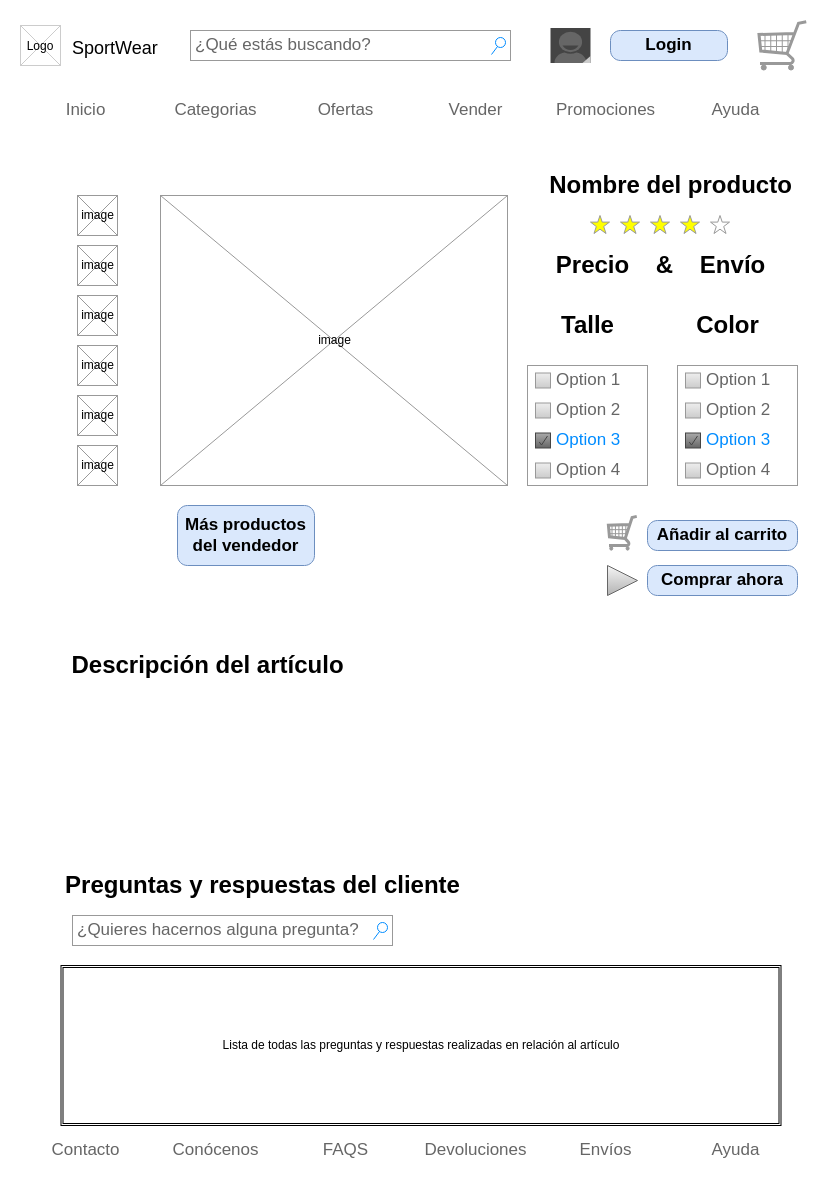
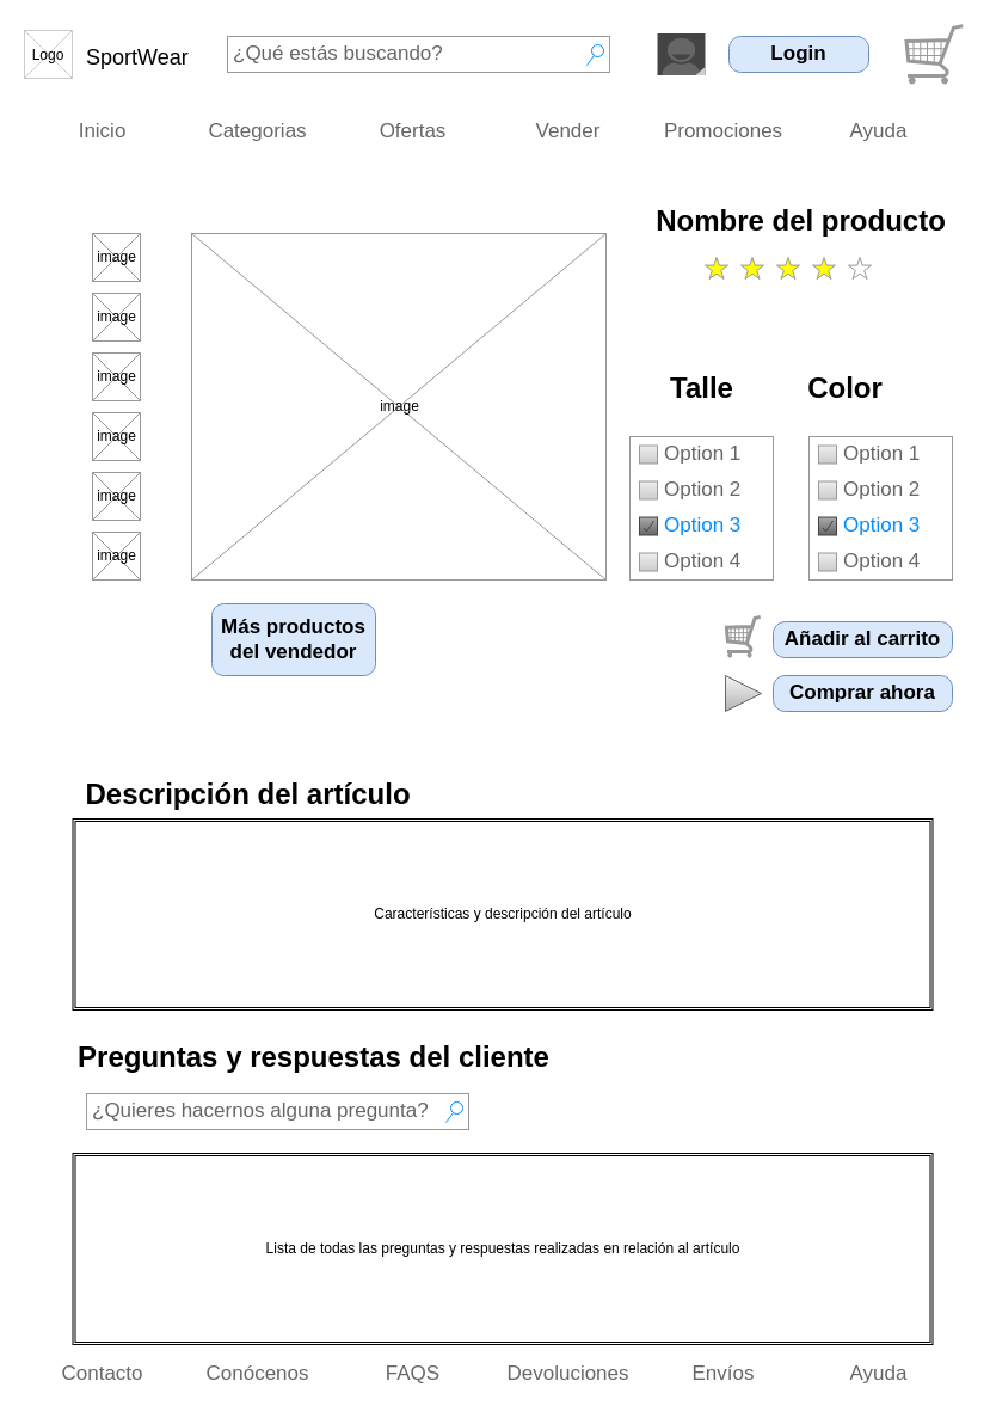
  <mxCell id="0" />
  <mxCell id="1" parent="0" />
  <mxCell id="2" value="SportWear" style="text;spacingTop=-5;fontSize=18;fontStyle=0" parent="1" vertex="1"><mxGeometry x="70" y="35" width="90" height="20" as="geometry" /></mxCell>
  <mxCell id="3" value="" style="verticalLabelPosition=bottom;verticalAlign=top;strokeWidth=1;shape=mxgraph.mockup.graphics.iconGrid;strokeColor=#CCCCCC;gridSize=1,1;" parent="1" vertex="1"><mxGeometry x="20" y="25" width="40" height="40" as="geometry" /></mxCell>
  <mxCell id="4" value="Logo" style="text;spacingTop=-5;align=center;verticalAlign=middle;" parent="1" vertex="1"><mxGeometry x="20" y="27.5" width="40" height="40" as="geometry" /></mxCell>
  <mxCell id="5" value="¿Qué estás buscando?" style="strokeWidth=1;shadow=0;dashed=0;align=center;html=1;shape=mxgraph.mockup.forms.searchBox;strokeColor=#999999;mainText=;strokeColor2=#008cff;fontColor=#666666;fontSize=17;align=left;spacingLeft=3;" vertex="1" parent="1"><mxGeometry x="190" y="30" width="320" height="30" as="geometry" /></mxCell>
  <mxCell id="6" value="" style="verticalLabelPosition=bottom;shadow=0;dashed=0;align=center;html=1;verticalAlign=top;strokeWidth=1;shape=mxgraph.mockup.misc.shoppingCart;strokeColor=#999999;" vertex="1" parent="1"><mxGeometry x="757" y="20" width="50" height="50" as="geometry" /></mxCell>
  <mxCell id="7" value="" style="verticalLabelPosition=bottom;verticalAlign=top;html=1;shadow=0;dashed=0;strokeWidth=1;shape=mxgraph.android.contact_badge_normal;align=center;" vertex="1" parent="1"><mxGeometry x="550" y="27.5" width="40" height="35" as="geometry" /></mxCell>
  <mxCell id="8" value="Login" style="strokeWidth=1;shadow=0;dashed=0;align=center;html=1;shape=mxgraph.mockup.buttons.button;mainText=;buttonStyle=round;fontSize=17;fontStyle=1;whiteSpace=wrap;fillColor=#dae8fc;strokeColor=#6c8ebf;" vertex="1" parent="1"><mxGeometry x="610" y="30" width="117" height="30" as="geometry" /></mxCell>
  <mxCell id="9" value="" style="strokeWidth=1;shadow=0;dashed=0;align=center;html=1;shape=mxgraph.mockup.forms.rrect;rSize=0;strokeColor=none;" vertex="1" parent="1"><mxGeometry x="20" y="95" width="780" height="30" as="geometry" /></mxCell>
  <mxCell id="10" value="Inicio" style="strokeColor=inherit;fillColor=inherit;gradientColor=inherit;strokeWidth=1;shadow=0;dashed=0;align=center;html=1;shape=mxgraph.mockup.forms.rrect;rSize=0;fontSize=17;fontColor=#666666;" vertex="1" parent="9"><mxGeometry width="130" height="30" as="geometry" /></mxCell>
  <mxCell id="11" value="Categorias" style="strokeColor=inherit;fillColor=inherit;gradientColor=inherit;strokeWidth=1;shadow=0;dashed=0;align=center;html=1;shape=mxgraph.mockup.forms.rrect;rSize=0;fontSize=17;fontColor=#666666;" vertex="1" parent="9"><mxGeometry x="130" width="130" height="30" as="geometry" /></mxCell>
  <mxCell id="12" value="Ofertas" style="strokeColor=inherit;fillColor=inherit;gradientColor=inherit;strokeWidth=1;shadow=0;dashed=0;align=center;html=1;shape=mxgraph.mockup.forms.rrect;rSize=0;fontSize=17;fontColor=#666666;" vertex="1" parent="9"><mxGeometry x="260" width="130" height="30" as="geometry" /></mxCell>
  <mxCell id="13" value="Vender" style="strokeColor=inherit;fillColor=inherit;gradientColor=inherit;strokeWidth=1;shadow=0;dashed=0;align=center;html=1;shape=mxgraph.mockup.forms.rrect;rSize=0;fontSize=17;fontColor=#666666;" vertex="1" parent="9"><mxGeometry x="390" width="130" height="30" as="geometry" /></mxCell>
  <mxCell id="14" value="Promociones" style="strokeColor=inherit;fillColor=inherit;gradientColor=inherit;strokeWidth=1;shadow=0;dashed=0;align=center;html=1;shape=mxgraph.mockup.forms.rrect;rSize=0;fontSize=17;fontColor=#666666;" vertex="1" parent="9"><mxGeometry x="520" width="130" height="30" as="geometry" /></mxCell>
  <mxCell id="15" value="Ayuda" style="strokeColor=inherit;fillColor=inherit;gradientColor=inherit;strokeWidth=1;shadow=0;dashed=0;align=center;html=1;shape=mxgraph.mockup.forms.rrect;rSize=0;fontSize=17;fontColor=#666666;" vertex="1" parent="9"><mxGeometry x="650" width="130" height="30" as="geometry" /></mxCell>
  <mxCell id="16" value="" style="strokeWidth=1;shadow=0;dashed=1;align=center;html=1;shape=mxgraph.mockup.forms.rrect;rSize=0;strokeColor=none;dashPattern=1 4;" vertex="1" parent="1"><mxGeometry x="20" y="1135" width="780" height="30" as="geometry" /></mxCell>
  <mxCell id="17" value="Contacto" style="strokeColor=inherit;fillColor=inherit;gradientColor=inherit;strokeWidth=1;shadow=0;dashed=0;align=center;html=1;shape=mxgraph.mockup.forms.rrect;rSize=0;fontSize=17;fontColor=#666666;" vertex="1" parent="16"><mxGeometry width="130" height="30" as="geometry" /></mxCell>
  <mxCell id="18" value="Conócenos" style="strokeColor=inherit;fillColor=inherit;gradientColor=inherit;strokeWidth=1;shadow=0;dashed=0;align=center;html=1;shape=mxgraph.mockup.forms.rrect;rSize=0;fontSize=17;fontColor=#666666;" vertex="1" parent="16"><mxGeometry x="130" width="130" height="30" as="geometry" /></mxCell>
  <mxCell id="19" value="FAQS" style="strokeColor=inherit;fillColor=inherit;gradientColor=inherit;strokeWidth=1;shadow=0;dashed=0;align=center;html=1;shape=mxgraph.mockup.forms.rrect;rSize=0;fontSize=17;fontColor=#666666;" vertex="1" parent="16"><mxGeometry x="260" width="130" height="30" as="geometry" /></mxCell>
  <mxCell id="20" value="Devoluciones" style="strokeColor=inherit;fillColor=inherit;gradientColor=inherit;strokeWidth=1;shadow=0;dashed=0;align=center;html=1;shape=mxgraph.mockup.forms.rrect;rSize=0;fontSize=17;fontColor=#666666;" vertex="1" parent="16"><mxGeometry x="390" width="130" height="30" as="geometry" /></mxCell>
  <mxCell id="21" value="Envíos" style="strokeColor=inherit;fillColor=inherit;gradientColor=inherit;strokeWidth=1;shadow=0;dashed=0;align=center;html=1;shape=mxgraph.mockup.forms.rrect;rSize=0;fontSize=17;fontColor=#666666;" vertex="1" parent="16"><mxGeometry x="520" width="130" height="30" as="geometry" /></mxCell>
  <mxCell id="22" value="Ayuda" style="strokeColor=inherit;fillColor=inherit;gradientColor=inherit;strokeWidth=1;shadow=0;dashed=0;align=center;html=1;shape=mxgraph.mockup.forms.rrect;rSize=0;fontSize=17;fontColor=#666666;" vertex="1" parent="16"><mxGeometry x="650" width="130" height="30" as="geometry" /></mxCell>
  <mxCell id="23" value="" style="verticalLabelPosition=bottom;shadow=0;dashed=0;align=center;html=1;verticalAlign=top;strokeWidth=1;shape=mxgraph.mockup.graphics.simpleIcon;strokeColor=#999999;dashPattern=1 4;gradientColor=none;" vertex="1" parent="1"><mxGeometry x="160" y="195" width="347" height="290" as="geometry" /></mxCell>
  <mxCell id="24" value="image" style="text;html=1;align=center;verticalAlign=middle;resizable=0;points=[];autosize=1;" vertex="1" parent="1"><mxGeometry x="308.5" y="330" width="50" height="20" as="geometry" /></mxCell>
  <mxCell id="25" value="" style="verticalLabelPosition=bottom;shadow=0;dashed=0;align=center;html=1;verticalAlign=top;strokeWidth=1;shape=mxgraph.mockup.graphics.simpleIcon;strokeColor=#999999;dashPattern=1 4;gradientColor=none;" vertex="1" parent="1"><mxGeometry x="77" y="195" width="40" height="40" as="geometry" /></mxCell>
  <mxCell id="26" value="" style="verticalLabelPosition=bottom;shadow=0;dashed=0;align=center;html=1;verticalAlign=top;strokeWidth=1;shape=mxgraph.mockup.graphics.simpleIcon;strokeColor=#999999;dashPattern=1 4;gradientColor=none;" vertex="1" parent="1"><mxGeometry x="77" y="245" width="40" height="40" as="geometry" /></mxCell>
  <mxCell id="27" value="" style="verticalLabelPosition=bottom;shadow=0;dashed=0;align=center;html=1;verticalAlign=top;strokeWidth=1;shape=mxgraph.mockup.graphics.simpleIcon;strokeColor=#999999;dashPattern=1 4;gradientColor=none;" vertex="1" parent="1"><mxGeometry x="77" y="295" width="40" height="40" as="geometry" /></mxCell>
  <mxCell id="28" value="" style="verticalLabelPosition=bottom;shadow=0;dashed=0;align=center;html=1;verticalAlign=top;strokeWidth=1;shape=mxgraph.mockup.graphics.simpleIcon;strokeColor=#999999;dashPattern=1 4;gradientColor=none;" vertex="1" parent="1"><mxGeometry x="77" y="345" width="40" height="40" as="geometry" /></mxCell>
  <mxCell id="29" value="" style="verticalLabelPosition=bottom;shadow=0;dashed=0;align=center;html=1;verticalAlign=top;strokeWidth=1;shape=mxgraph.mockup.graphics.simpleIcon;strokeColor=#999999;dashPattern=1 4;gradientColor=none;" vertex="1" parent="1"><mxGeometry x="77" y="395" width="40" height="40" as="geometry" /></mxCell>
  <mxCell id="30" value="" style="verticalLabelPosition=bottom;shadow=0;dashed=0;align=center;html=1;verticalAlign=top;strokeWidth=1;shape=mxgraph.mockup.graphics.simpleIcon;strokeColor=#999999;dashPattern=1 4;gradientColor=none;" vertex="1" parent="1"><mxGeometry x="77" y="445" width="40" height="40" as="geometry" /></mxCell>
  <mxCell id="31" value="image" style="text;html=1;align=center;verticalAlign=middle;resizable=0;points=[];autosize=1;" vertex="1" parent="1"><mxGeometry x="72" y="205" width="50" height="20" as="geometry" /></mxCell>
  <mxCell id="32" value="image" style="text;html=1;align=center;verticalAlign=middle;resizable=0;points=[];autosize=1;" vertex="1" parent="1"><mxGeometry x="72" y="255" width="50" height="20" as="geometry" /></mxCell>
  <mxCell id="33" value="image" style="text;html=1;align=center;verticalAlign=middle;resizable=0;points=[];autosize=1;" vertex="1" parent="1"><mxGeometry x="72" y="305" width="50" height="20" as="geometry" /></mxCell>
  <mxCell id="34" value="image" style="text;html=1;align=center;verticalAlign=middle;resizable=0;points=[];autosize=1;" vertex="1" parent="1"><mxGeometry x="72" y="405" width="50" height="20" as="geometry" /></mxCell>
  <mxCell id="35" value="image" style="text;html=1;align=center;verticalAlign=middle;resizable=0;points=[];autosize=1;" vertex="1" parent="1"><mxGeometry x="72" y="355" width="50" height="20" as="geometry" /></mxCell>
  <mxCell id="36" value="image" style="text;html=1;align=center;verticalAlign=middle;resizable=0;points=[];autosize=1;" vertex="1" parent="1"><mxGeometry x="72" y="455" width="50" height="20" as="geometry" /></mxCell>
  <mxCell id="37" value="" style="verticalLabelPosition=bottom;shadow=0;dashed=0;align=center;html=1;verticalAlign=top;strokeWidth=1;shape=mxgraph.mockup.misc.rating;strokeColor=#999999;fillColor=#ffff00;emptyFillColor=#ffffff;grade=4;ratingScale=5;ratingStyle=star;dashPattern=1 4;" vertex="1" parent="1"><mxGeometry x="590" y="215" width="98.5" height="20" as="geometry" /></mxCell>
  <mxCell id="38" value="" style="strokeWidth=1;shadow=0;dashed=0;align=center;html=1;shape=mxgraph.mockup.forms.rrect;rSize=0;strokeColor=#999999;fillColor=#ffffff;recursiveResize=0;dashPattern=1 4;gradientColor=none;gradientDirection=north;" vertex="1" parent="1"><mxGeometry x="527" y="365" width="120" height="120" as="geometry" /></mxCell>
  <mxCell id="39" value="Option 1" style="strokeWidth=1;shadow=0;dashed=0;align=center;html=1;shape=mxgraph.mockup.forms.rrect;rSize=0;fillColor=#eeeeee;strokeColor=#999999;gradientColor=#cccccc;align=left;spacingLeft=4;fontSize=17;fontColor=#666666;labelPosition=right;" vertex="1" parent="38"><mxGeometry x="8" y="7.5" width="15" height="15" as="geometry" /></mxCell>
  <mxCell id="40" value="Option 2" style="strokeWidth=1;shadow=0;dashed=0;align=center;html=1;shape=mxgraph.mockup.forms.rrect;rSize=0;fillColor=#eeeeee;strokeColor=#999999;gradientColor=#cccccc;align=left;spacingLeft=4;fontSize=17;fontColor=#666666;labelPosition=right;" vertex="1" parent="38"><mxGeometry x="8" y="37.5" width="15" height="15" as="geometry" /></mxCell>
  <mxCell id="41" value="Option 3" style="strokeWidth=1;shadow=0;dashed=0;align=center;html=1;shape=mxgraph.mockup.forms.checkbox;rSize=0;resizable=0;fillColor=#aaaaaa;strokeColor=#444444;gradientColor=#666666;align=left;spacingLeft=4;fontSize=17;fontColor=#008cff;labelPosition=right;" vertex="1" parent="38"><mxGeometry x="8" y="67.5" width="15" height="15" as="geometry" /></mxCell>
  <mxCell id="42" value="Option 4" style="strokeWidth=1;shadow=0;dashed=0;align=center;html=1;shape=mxgraph.mockup.forms.rrect;rSize=0;fillColor=#eeeeee;strokeColor=#999999;gradientColor=#cccccc;align=left;spacingLeft=4;fontSize=17;fontColor=#666666;labelPosition=right;" vertex="1" parent="38"><mxGeometry x="8" y="97.5" width="15" height="15" as="geometry" /></mxCell>
  <mxCell id="43" value="Nombre del producto" style="text;strokeColor=none;fillColor=none;html=1;fontSize=24;fontStyle=1;verticalAlign=middle;align=center;dashed=1;dashPattern=1 4;" vertex="1" parent="1"><mxGeometry x="620" y="165" width="100" height="40" as="geometry" /></mxCell>
  <mxCell id="44" value="Talle" style="text;strokeColor=none;fillColor=none;html=1;fontSize=24;fontStyle=1;verticalAlign=middle;align=center;dashed=1;dashPattern=1 4;" vertex="1" parent="1"><mxGeometry x="537" y="305" width="100" height="40" as="geometry" /></mxCell>
- <mxCell id="45" value="Color" style="text;strokeColor=none;fillColor=none;html=1;fontSize=24;fontStyle=1;verticalAlign=middle;align=center;dashed=1;dashPattern=1 4;" vertex="1" parent="1"><mxGeometry x="677" y="305" width="100" height="40" as="geometry" /></mxCell>
+ <mxCell id="45" value="Color" style="text;strokeColor=none;fillColor=none;html=1;fontSize=24;fontStyle=1;verticalAlign=middle;align=center;dashed=1;dashPattern=1 4;" vertex="1" parent="1"><mxGeometry x="657" y="305" width="100" height="40" as="geometry" /></mxCell>
  <mxCell id="46" value="" style="strokeWidth=1;shadow=0;dashed=0;align=center;html=1;shape=mxgraph.mockup.forms.rrect;rSize=0;strokeColor=#999999;fillColor=#ffffff;recursiveResize=0;dashPattern=1 4;gradientColor=none;gradientDirection=north;" vertex="1" parent="1"><mxGeometry x="677" y="365" width="120" height="120" as="geometry" /></mxCell>
  <mxCell id="47" value="Option 1" style="strokeWidth=1;shadow=0;dashed=0;align=center;html=1;shape=mxgraph.mockup.forms.rrect;rSize=0;fillColor=#eeeeee;strokeColor=#999999;gradientColor=#cccccc;align=left;spacingLeft=4;fontSize=17;fontColor=#666666;labelPosition=right;" vertex="1" parent="46"><mxGeometry x="8" y="7.5" width="15" height="15" as="geometry" /></mxCell>
  <mxCell id="48" value="Option 2" style="strokeWidth=1;shadow=0;dashed=0;align=center;html=1;shape=mxgraph.mockup.forms.rrect;rSize=0;fillColor=#eeeeee;strokeColor=#999999;gradientColor=#cccccc;align=left;spacingLeft=4;fontSize=17;fontColor=#666666;labelPosition=right;" vertex="1" parent="46"><mxGeometry x="8" y="37.5" width="15" height="15" as="geometry" /></mxCell>
  <mxCell id="49" value="Option 3" style="strokeWidth=1;shadow=0;dashed=0;align=center;html=1;shape=mxgraph.mockup.forms.checkbox;rSize=0;resizable=0;fillColor=#aaaaaa;strokeColor=#444444;gradientColor=#666666;align=left;spacingLeft=4;fontSize=17;fontColor=#008cff;labelPosition=right;" vertex="1" parent="46"><mxGeometry x="8" y="67.5" width="15" height="15" as="geometry" /></mxCell>
  <mxCell id="50" value="Option 4" style="strokeWidth=1;shadow=0;dashed=0;align=center;html=1;shape=mxgraph.mockup.forms.rrect;rSize=0;fillColor=#eeeeee;strokeColor=#999999;gradientColor=#cccccc;align=left;spacingLeft=4;fontSize=17;fontColor=#666666;labelPosition=right;" vertex="1" parent="46"><mxGeometry x="8" y="97.5" width="15" height="15" as="geometry" /></mxCell>
- <mxCell id="51" value="Precio&amp;nbsp; &amp;nbsp; &amp;amp;&amp;nbsp; &amp;nbsp; Envío" style="text;strokeColor=none;fillColor=none;html=1;fontSize=24;fontStyle=1;verticalAlign=middle;align=center;dashed=1;dashPattern=1 4;" vertex="1" parent="1"><mxGeometry x="530" y="245" width="260" height="40" as="geometry" /></mxCell>
+ <mxCell id="52" value="Características y descripción del artículo" style="shape=ext;double=1;rounded=0;whiteSpace=wrap;html=1;strokeColor=#000000;strokeWidth=1;gradientColor=none;align=center;fillColor=#ffffff;" vertex="1" parent="1"><mxGeometry x="60.5" y="685" width="720" height="160" as="geometry" /></mxCell>
  <mxCell id="53" value="Descripción del artículo" style="text;strokeColor=none;fillColor=none;html=1;fontSize=24;fontStyle=1;verticalAlign=middle;align=center;dashed=1;dashPattern=1 4;" vertex="1" parent="1"><mxGeometry x="53.5" y="645" width="307" height="40" as="geometry" /></mxCell>
  <mxCell id="54" value="Preguntas y respuestas del cliente" style="text;strokeColor=none;fillColor=none;html=1;fontSize=24;fontStyle=1;verticalAlign=middle;align=center;dashed=1;dashPattern=1 4;" vertex="1" parent="1"><mxGeometry x="53.5" y="865" width="417" height="40" as="geometry" /></mxCell>
  <mxCell id="55" value="Lista de todas las preguntas y respuestas realizadas en relación al artículo" style="shape=ext;double=1;rounded=0;whiteSpace=wrap;html=1;strokeColor=#000000;strokeWidth=1;gradientColor=none;align=center;" vertex="1" parent="1"><mxGeometry x="60.5" y="965" width="720" height="160" as="geometry" /></mxCell>
  <mxCell id="56" value="Más productos del vendedor" style="strokeWidth=1;shadow=0;dashed=0;align=center;html=1;shape=mxgraph.mockup.buttons.button;mainText=;buttonStyle=round;fontSize=17;fontStyle=1;whiteSpace=wrap;fillColor=#dae8fc;strokeColor=#6c8ebf;" vertex="1" parent="1"><mxGeometry x="177" y="505" width="137" height="60" as="geometry" /></mxCell>
  <mxCell id="57" value="¿Quieres hacernos alguna pregunta?" style="strokeWidth=1;shadow=0;dashed=0;align=center;html=1;shape=mxgraph.mockup.forms.searchBox;strokeColor=#999999;mainText=;strokeColor2=#008cff;fontColor=#666666;fontSize=17;align=left;spacingLeft=3;" vertex="1" parent="1"><mxGeometry x="72" y="915" width="320" height="30" as="geometry" /></mxCell>
  <mxCell id="58" value="Añadir al carrito&lt;br&gt;" style="strokeWidth=1;shadow=0;dashed=0;align=center;html=1;shape=mxgraph.mockup.buttons.button;mainText=;buttonStyle=round;fontSize=17;fontStyle=1;whiteSpace=wrap;fillColor=#dae8fc;strokeColor=#6c8ebf;" vertex="1" parent="1"><mxGeometry x="647" y="520" width="150" height="30" as="geometry" /></mxCell>
  <mxCell id="59" value="Comprar ahora" style="strokeWidth=1;shadow=0;dashed=0;align=center;html=1;shape=mxgraph.mockup.buttons.button;mainText=;buttonStyle=round;fontSize=17;fontStyle=1;whiteSpace=wrap;fillColor=#dae8fc;strokeColor=#6c8ebf;" vertex="1" parent="1"><mxGeometry x="647" y="565" width="150" height="30" as="geometry" /></mxCell>
  <mxCell id="60" value="" style="verticalLabelPosition=bottom;shadow=0;dashed=0;align=center;html=1;verticalAlign=top;strokeWidth=1;shape=mxgraph.mockup.misc.shoppingCart;strokeColor=#999999;" vertex="1" parent="1"><mxGeometry x="607" y="515" width="30" height="35" as="geometry" /></mxCell>
  <mxCell id="61" value="" style="triangle;whiteSpace=wrap;html=1;strokeColor=#666666;strokeWidth=1;fillColor=#f5f5f5;align=center;gradientColor=#b3b3b3;" vertex="1" parent="1"><mxGeometry x="607" y="565" width="30" height="30" as="geometry" /></mxCell>
